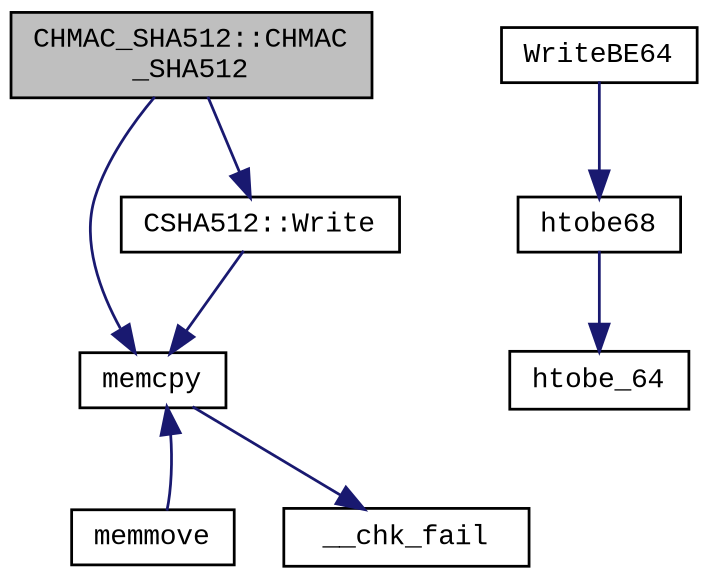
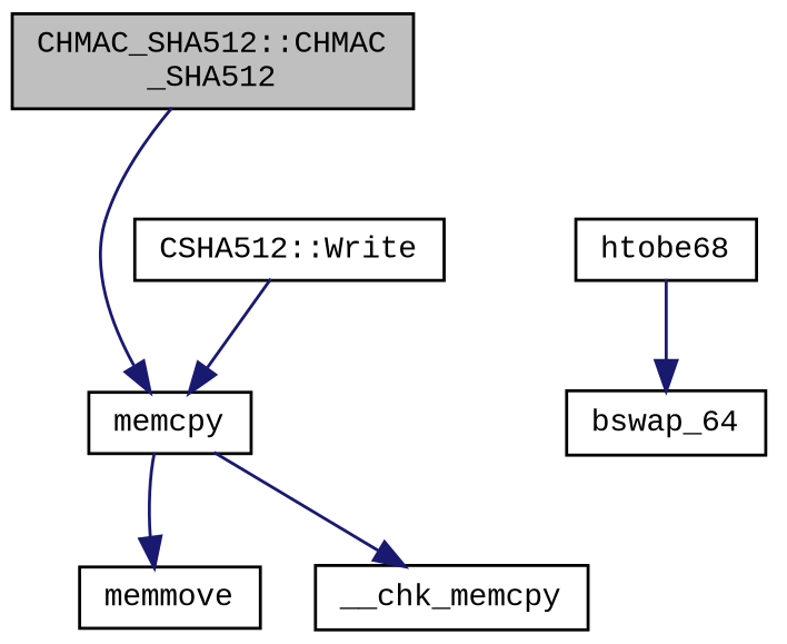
  digraph {
    fontname="Liberation Mono"
    rankdir=TB
    node [color=black fillcolor=white fontname="Liberation Mono" fontsize=10 shape=record style=filled]
    edge [color=midnightblue fontname="Liberation Mono" fontsize=10 labelfontname=Helvetica labelfontsize=10 style=solid]
    n1 [fillcolor=grey75 fontcolor=black height=0.2 label="CHMAC_SHA512::CHMAC\l_SHA512" width=0.4]
    n2 [height=0.2 label=memcpy width=0.4]
    n3 [height=0.2 label="CSHA512::Write" width=0.4]
    n4 [height=0.2 label=memmove width=0.4]
-   n5 [height=0.2 label=__chk_fail width=0.4]
-   n6 [height=0.2 label=WriteBE64 width=0.4]
+   n5 [height=0.2 label=__chk_memcpy width=0.4]
    n7 [height=0.2 label=htobe68 width=0.4]
-   n8 [height=0.2 label=htobe_64 width=0.4]
+   n8 [height=0.2 label=bswap_64 width=0.4]
    n1 -> n2
-   n1 -> n3
-   n4 -> n2
+   n2 -> n4
    n2 -> n5
    n3 -> n2
-   n6 -> n7
    n7 -> n8
  }
